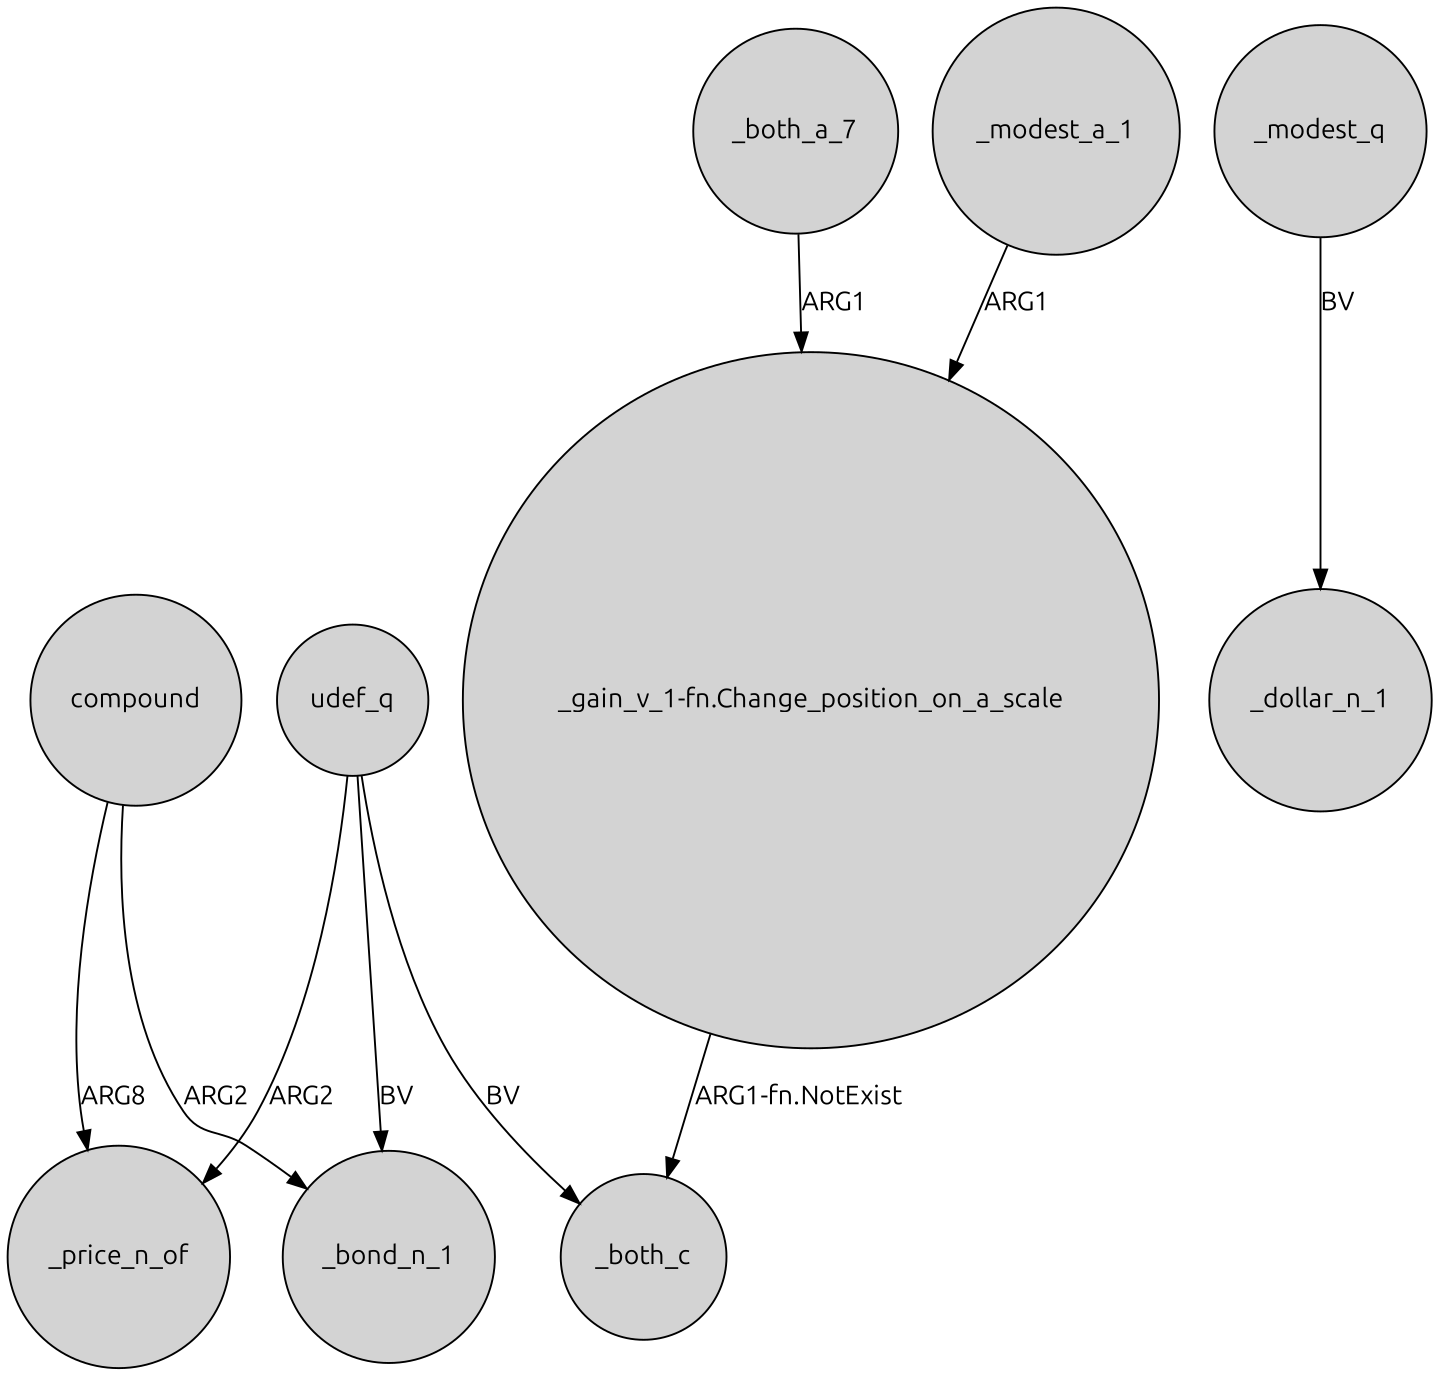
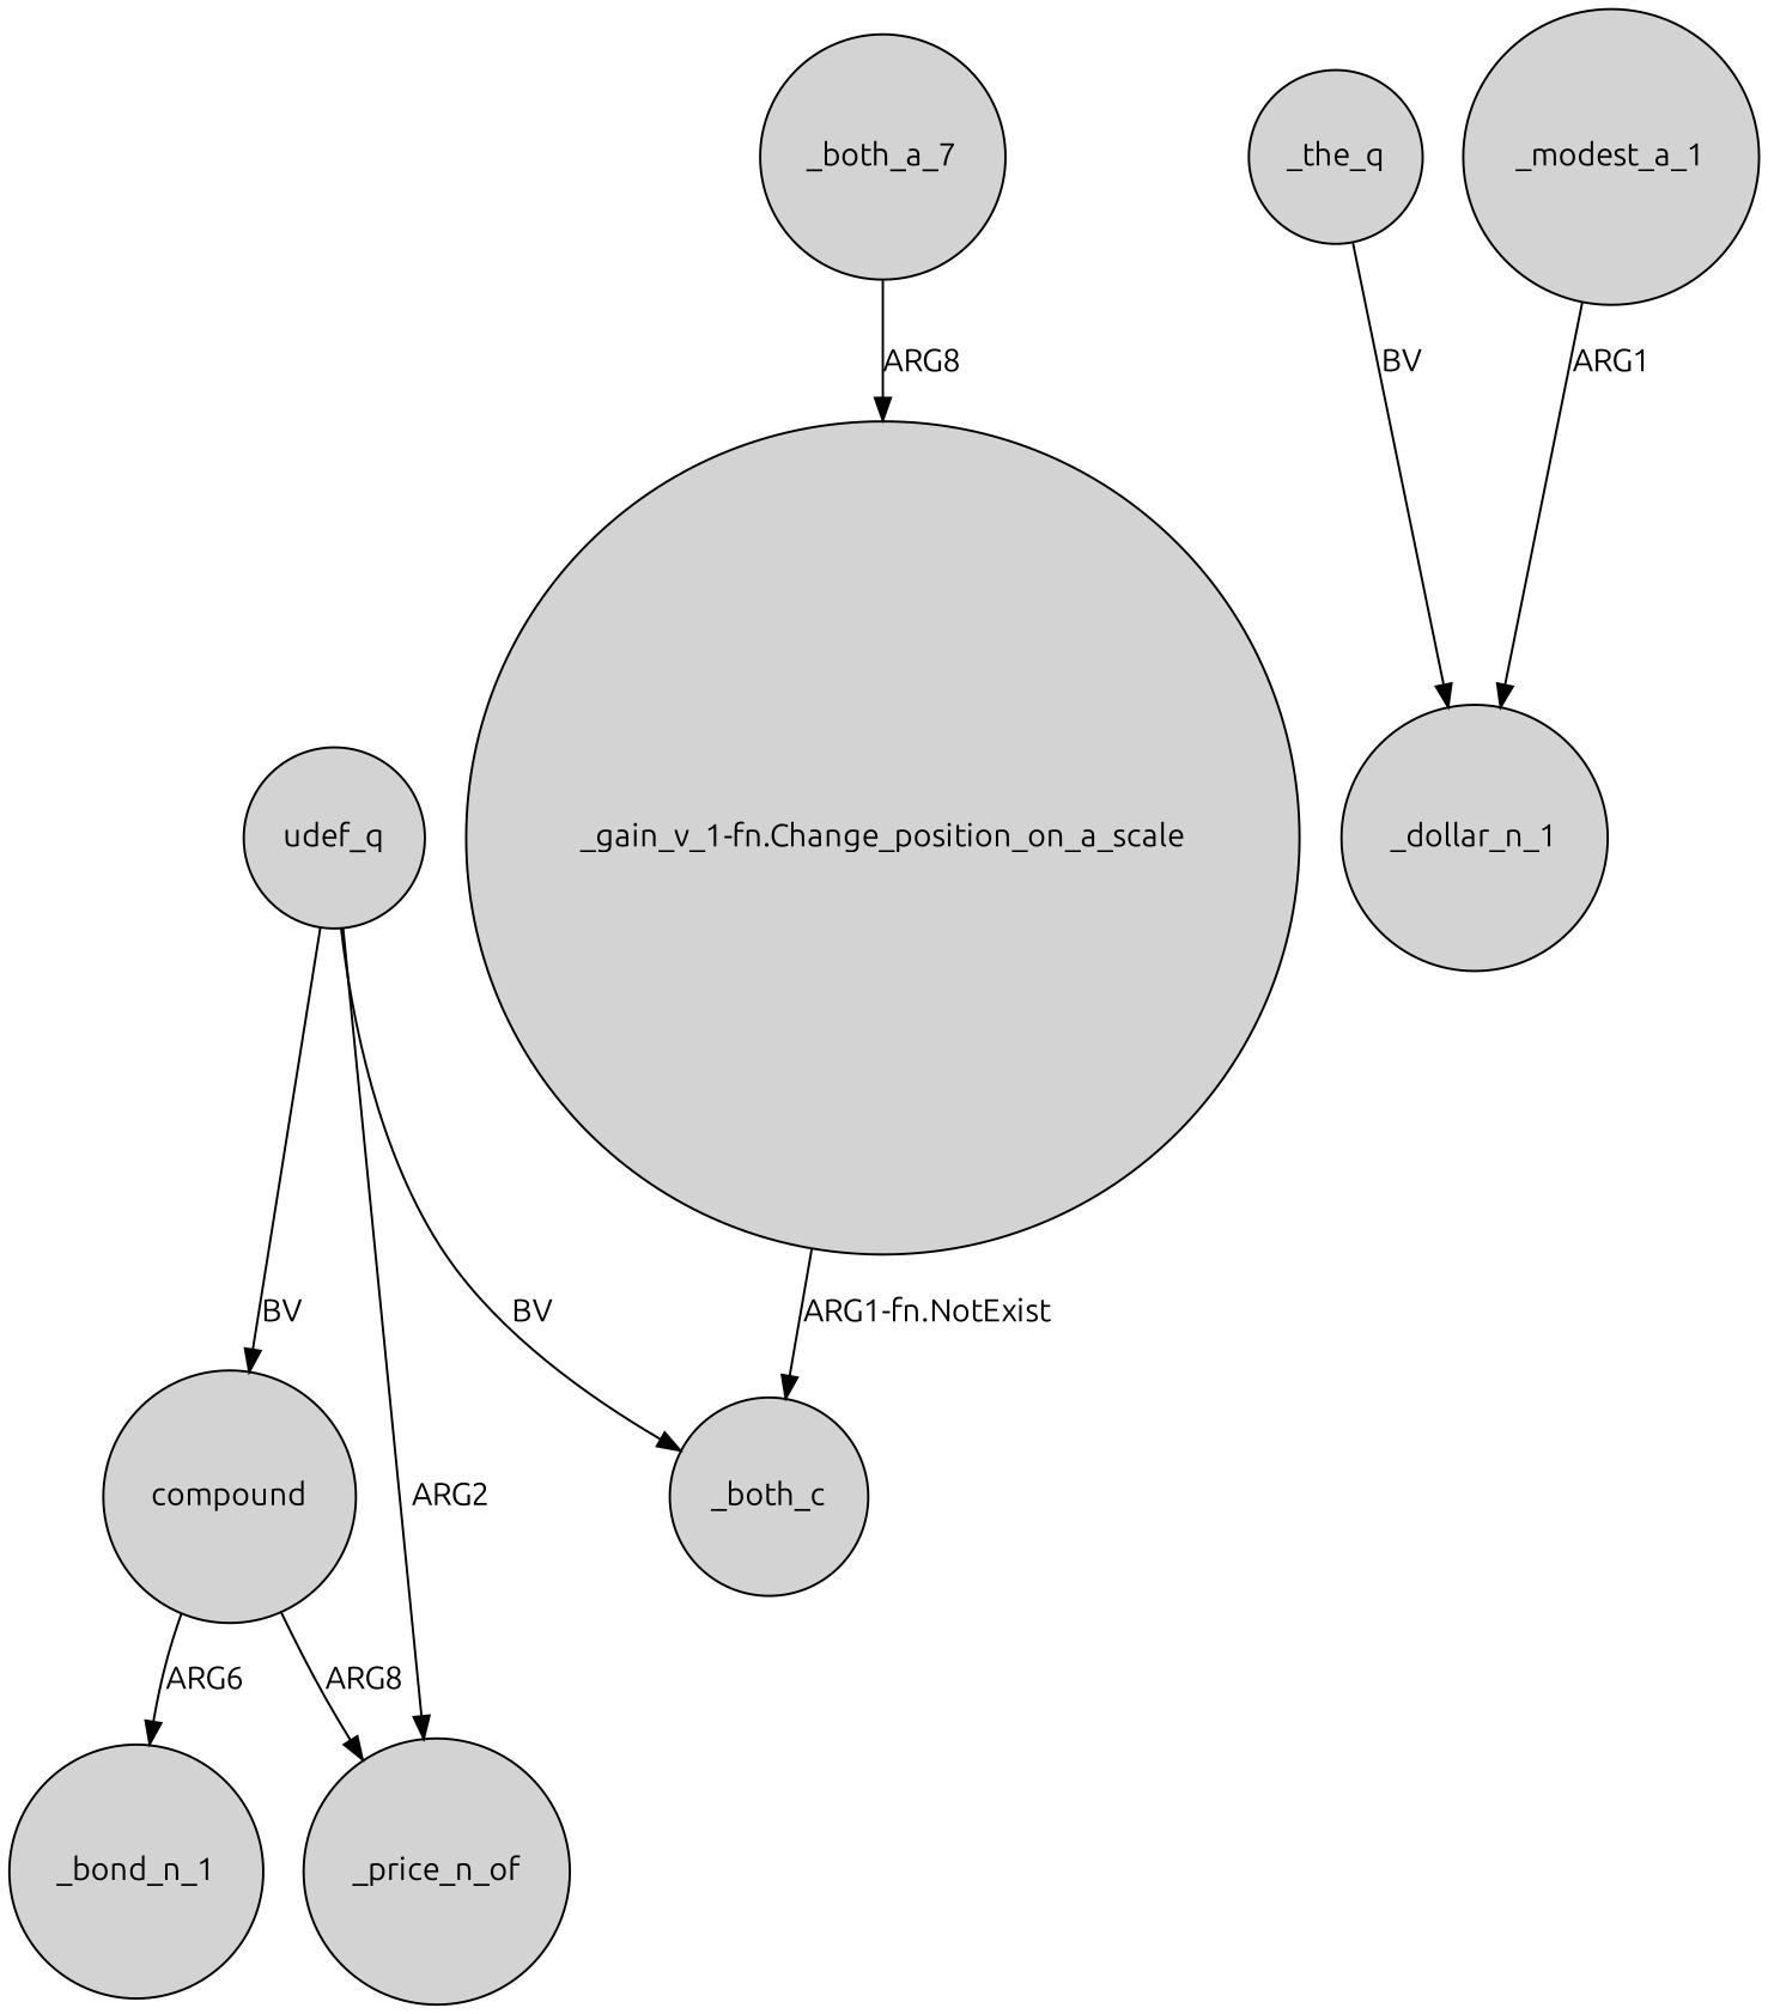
  digraph {
    fontname=Ubuntu
    node [fontname=Ubuntu shape=circle style=filled]
    edge [fontname=Ubuntu]
    compound
    _bond_n_1
    _price_n_of
    udef_q
    n5 [label=_both_c]
-   _the_q [label=_modest_q]
+   _the_q
    _dollar_n_1
    n8 [label=_both_a_7]
    "_gain_v_1-fn.Change_position_on_a_scale"
    _modest_a_1
-   compound -> _bond_n_1 [label=ARG2]
+   compound -> _bond_n_1 [label=ARG6]
    compound -> _price_n_of [label=ARG8]
-   udef_q -> _bond_n_1 [label=BV]
+   udef_q -> compound [label=BV]
    udef_q -> _price_n_of [label=ARG2]
    udef_q -> n5 [label=BV]
    _the_q -> _dollar_n_1 [label=BV]
-   n8 -> "_gain_v_1-fn.Change_position_on_a_scale" [label=ARG1]
+   n8 -> "_gain_v_1-fn.Change_position_on_a_scale" [label=ARG8]
    "_gain_v_1-fn.Change_position_on_a_scale" -> n5 [label="ARG1-fn.NotExist"]
-   _modest_a_1 -> "_gain_v_1-fn.Change_position_on_a_scale" [label=ARG1]
+   _modest_a_1 -> _dollar_n_1 [label=ARG1]
  }
